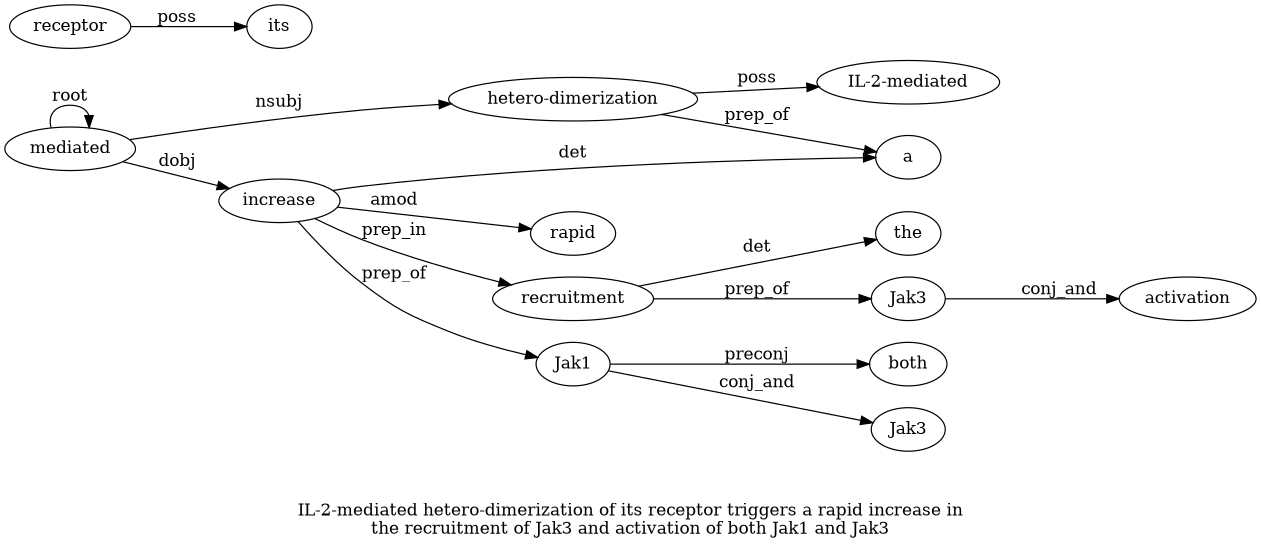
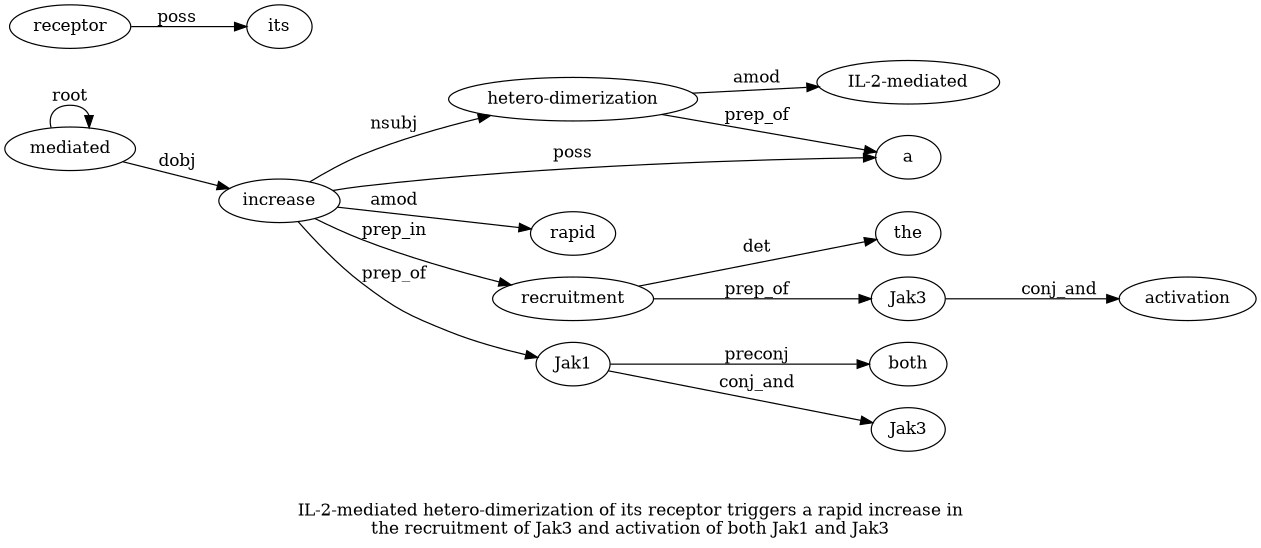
  digraph {
    label="IL-2-mediated hetero-dimerization of its receptor triggers a rapid increase in\nthe recruitment of Jak3 and activation of both Jak1 and Jak3"
    rankdir=LR
    node [fillcolor=white style=filled]
    n1 [label="hetero-dimerization"]
    n2 [label="IL-2-mediated"]
    n3 [label=a]
    n4 [label=receptor]
    n5 [label=its]
    n6 [label=mediated]
    n7 [label=increase]
    n8 [label=rapid]
    n9 [label=recruitment]
    n10 [label=Jak1]
    n11 [label=the]
    n12 [label=Jak3]
    n13 [label=both]
    n14 [label=Jak3]
    n15 [label=activation]
-   n1 -> n2 [label=poss]
+   n1 -> n2 [label=amod]
    n1 -> n3 [label=prep_of]
    n4 -> n5 [label=poss]
-   n6 -> n1 [label=nsubj]
+   n7 -> n1 [label=nsubj]
    n6 -> n6 [label=root]
    n6 -> n7 [label=dobj]
-   n7 -> n3 [label=det]
+   n7 -> n3 [label=poss]
    n7 -> n8 [label=amod]
    n7 -> n9 [label=prep_in]
    n7 -> n10 [label=prep_of]
    n9 -> n11 [label=det]
    n9 -> n12 [label=prep_of]
    n10 -> n13 [label=preconj]
    n10 -> n14 [label=conj_and]
    n12 -> n15 [label=conj_and]
  }
